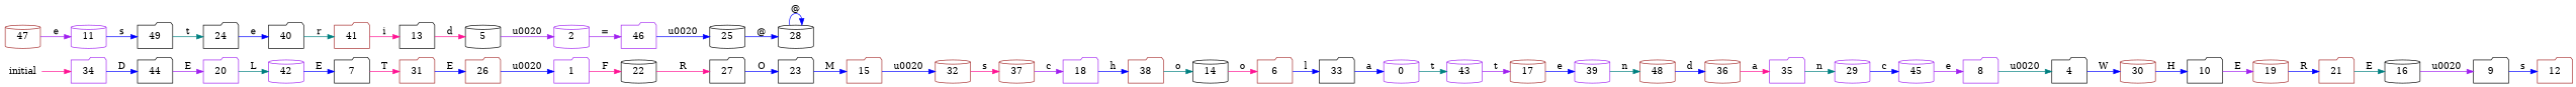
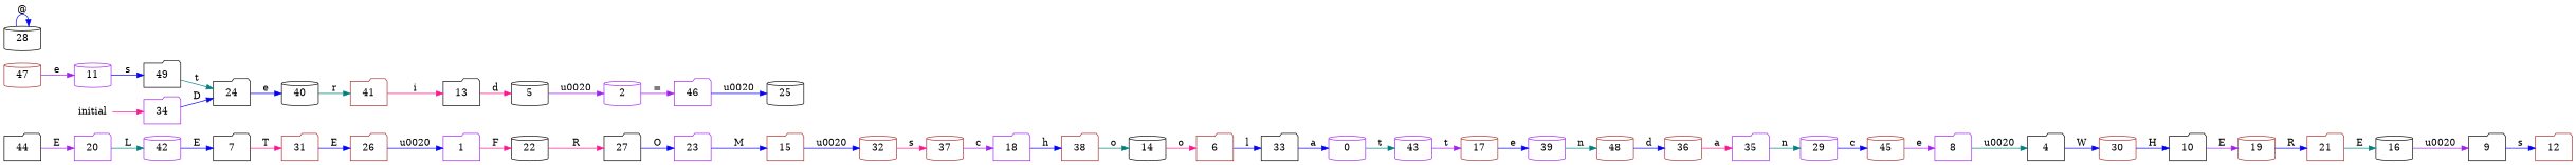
  digraph {
    rankdir=LR
    node [color=black shape=folder]
    edge [color=blue]
    0 [color=purple shape=cylinder]
    43 [color=purple shape=cylinder]
    17 [color=brown shape=cylinder]
    39 [color=purple shape=cylinder]
    1 [color=purple]
    22 [shape=cylinder]
    27
-   23
+   23 [color=purple]
    2 [color=purple shape=cylinder]
    46 [color=purple]
    25 [shape=cylinder]
    28 [shape=cylinder]
    47 [color=brown shape=cylinder]
    11 [color=purple shape=cylinder]
    49
    4
    30 [color=brown shape=cylinder]
    10
    19 [color=brown shape=cylinder]
    5 [shape=cylinder]
    33
    6 [color=brown]
    7
    31 [color=brown]
    26 [color=brown]
    8 [color=purple]
    9
    12 [color=brown]
    21 [color=brown]
    16 [shape=cylinder]
    24
-   40
+   40 [shape=cylinder]
    13
    14 [shape=cylinder]
    32 [color=brown shape=cylinder]
    15 [color=brown]
    37 [color=brown shape=cylinder]
    18 [color=purple]
    48 [color=brown shape=cylinder]
    36 [color=brown shape=cylinder]
    38 [color=brown]
    20 [color=purple]
    42 [color=purple shape=cylinder]
    41 [color=brown]
    29 [color=purple shape=cylinder]
-   45 [color=purple shape=cylinder]
+   45 [color=brown shape=cylinder]
    34 [color=purple]
    44
    initial [color=purple shape=plaintext]
    35 [color=purple]
    0 -> 43 [color=teal label=t]
    43 -> 17 [color=purple label=t]
    17 -> 39 [label=e]
    39 -> 48 [color=teal label=n]
    1 -> 22 [color=deeppink label=F]
    22 -> 27 [color=deeppink label=R]
    27 -> 23 [label=O]
    23 -> 15 [label=M]
    2 -> 46 [color=purple label="="]
    46 -> 25 [label="\u0020"]
-   25 -> 28 [label="@"]
    28 -> 28 [label="@"]
    47 -> 11 [color=purple label=e]
    11 -> 49 [label=s]
    49 -> 24 [color=teal label=t]
    4 -> 30 [label=W]
    30 -> 10 [label=H]
    10 -> 19 [color=purple label=E]
    19 -> 21 [label=R]
    5 -> 2 [color=purple label="\u0020"]
    33 -> 0 [label=a]
    6 -> 33 [label=l]
    7 -> 31 [color=deeppink label=T]
    31 -> 26 [label=E]
    26 -> 1 [label="\u0020"]
    8 -> 4 [color=teal label="\u0020"]
    9 -> 12 [label=s]
    21 -> 16 [color=teal label=E]
    16 -> 9 [color=purple label="\u0020"]
    24 -> 40 [label=e]
    40 -> 41 [color=teal label=r]
    13 -> 5 [color=deeppink label=d]
    14 -> 6 [color=deeppink label=o]
    32 -> 37 [color=deeppink label=s]
    15 -> 32 [label="\u0020"]
    37 -> 18 [color=purple label=c]
    18 -> 38 [label=h]
    48 -> 36 [label=d]
    36 -> 35 [color=deeppink label=a]
    38 -> 14 [color=teal label=o]
    20 -> 42 [color=teal label=L]
    42 -> 7 [label=E]
    41 -> 13 [color=deeppink label=i]
    29 -> 45 [label=c]
    45 -> 8 [color=purple label=e]
-   34 -> 44 [label=D]
+   34 -> 24 [label=D]
    44 -> 20 [color=purple label=E]
    initial -> 34 [color=deeppink]
    35 -> 29 [color=teal label=n]
  }
